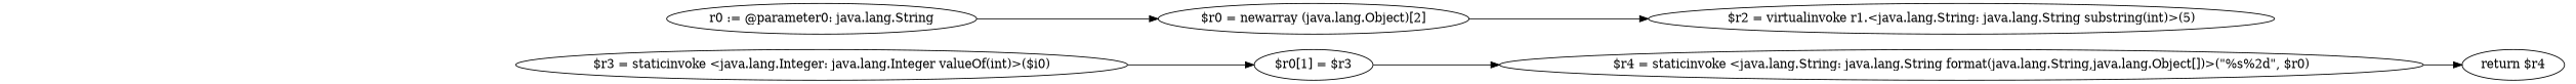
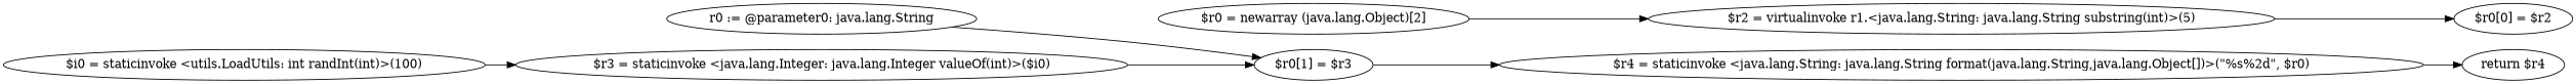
  digraph {
    rankdir=LR
    n1 [label="r0 := @parameter0: java.lang.String"]
    "$r0 = newarray (java.lang.Object)[2]"
    "$r2 = virtualinvoke r1.<java.lang.String: java.lang.String substring(int)>(5)"
+   "$r0[0] = $r2"
+   "$i0 = staticinvoke <utils.LoadUtils: int randInt(int)>(100)"
    "$r3 = staticinvoke <java.lang.Integer: java.lang.Integer valueOf(int)>($i0)"
    "$r0[1] = $r3"
    "$r4 = staticinvoke <java.lang.String: java.lang.String format(java.lang.String,java.lang.Object[])>(\"%s%2d\", $r0)"
    "return $r4"
-   n1 -> "$r0 = newarray (java.lang.Object)[2]"
+   n1 -> "$r0[1] = $r3"
    "$r0 = newarray (java.lang.Object)[2]" -> "$r2 = virtualinvoke r1.<java.lang.String: java.lang.String substring(int)>(5)"
+   "$r2 = virtualinvoke r1.<java.lang.String: java.lang.String substring(int)>(5)" -> "$r0[0] = $r2"
+   "$i0 = staticinvoke <utils.LoadUtils: int randInt(int)>(100)" -> "$r3 = staticinvoke <java.lang.Integer: java.lang.Integer valueOf(int)>($i0)"
    "$r3 = staticinvoke <java.lang.Integer: java.lang.Integer valueOf(int)>($i0)" -> "$r0[1] = $r3"
    "$r0[1] = $r3" -> "$r4 = staticinvoke <java.lang.String: java.lang.String format(java.lang.String,java.lang.Object[])>(\"%s%2d\", $r0)"
    "$r4 = staticinvoke <java.lang.String: java.lang.String format(java.lang.String,java.lang.Object[])>(\"%s%2d\", $r0)" -> "return $r4"
  }
